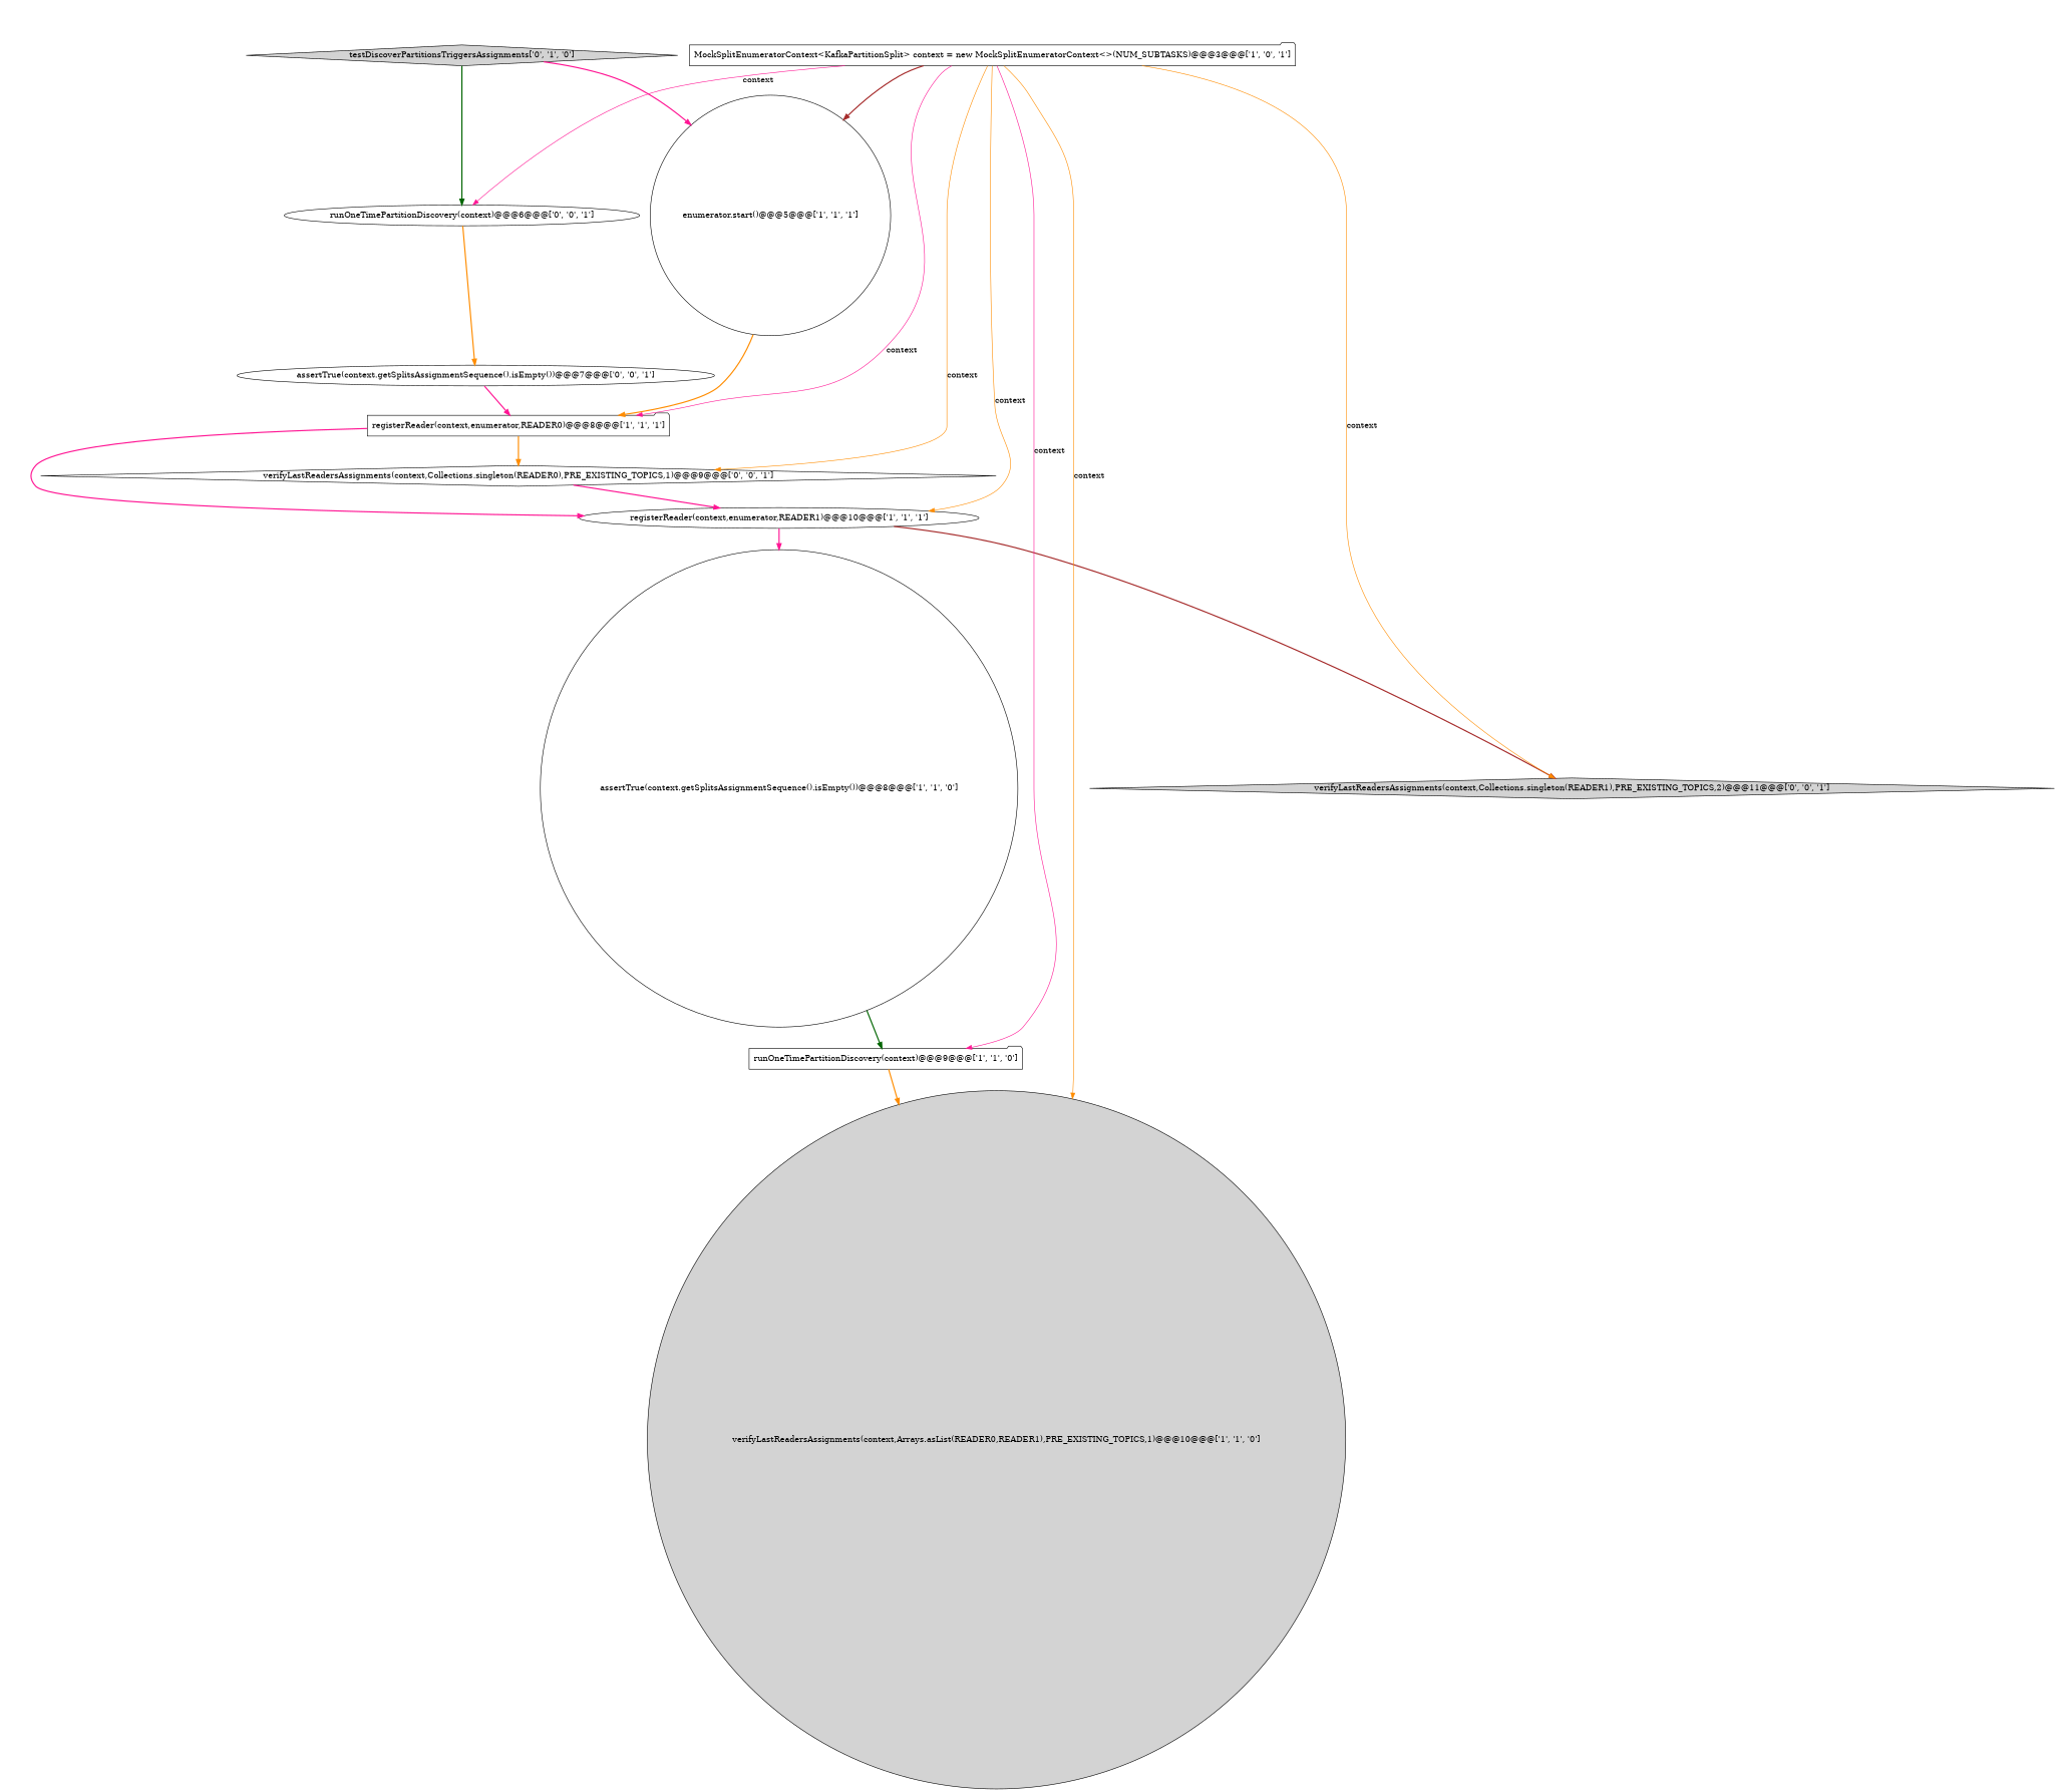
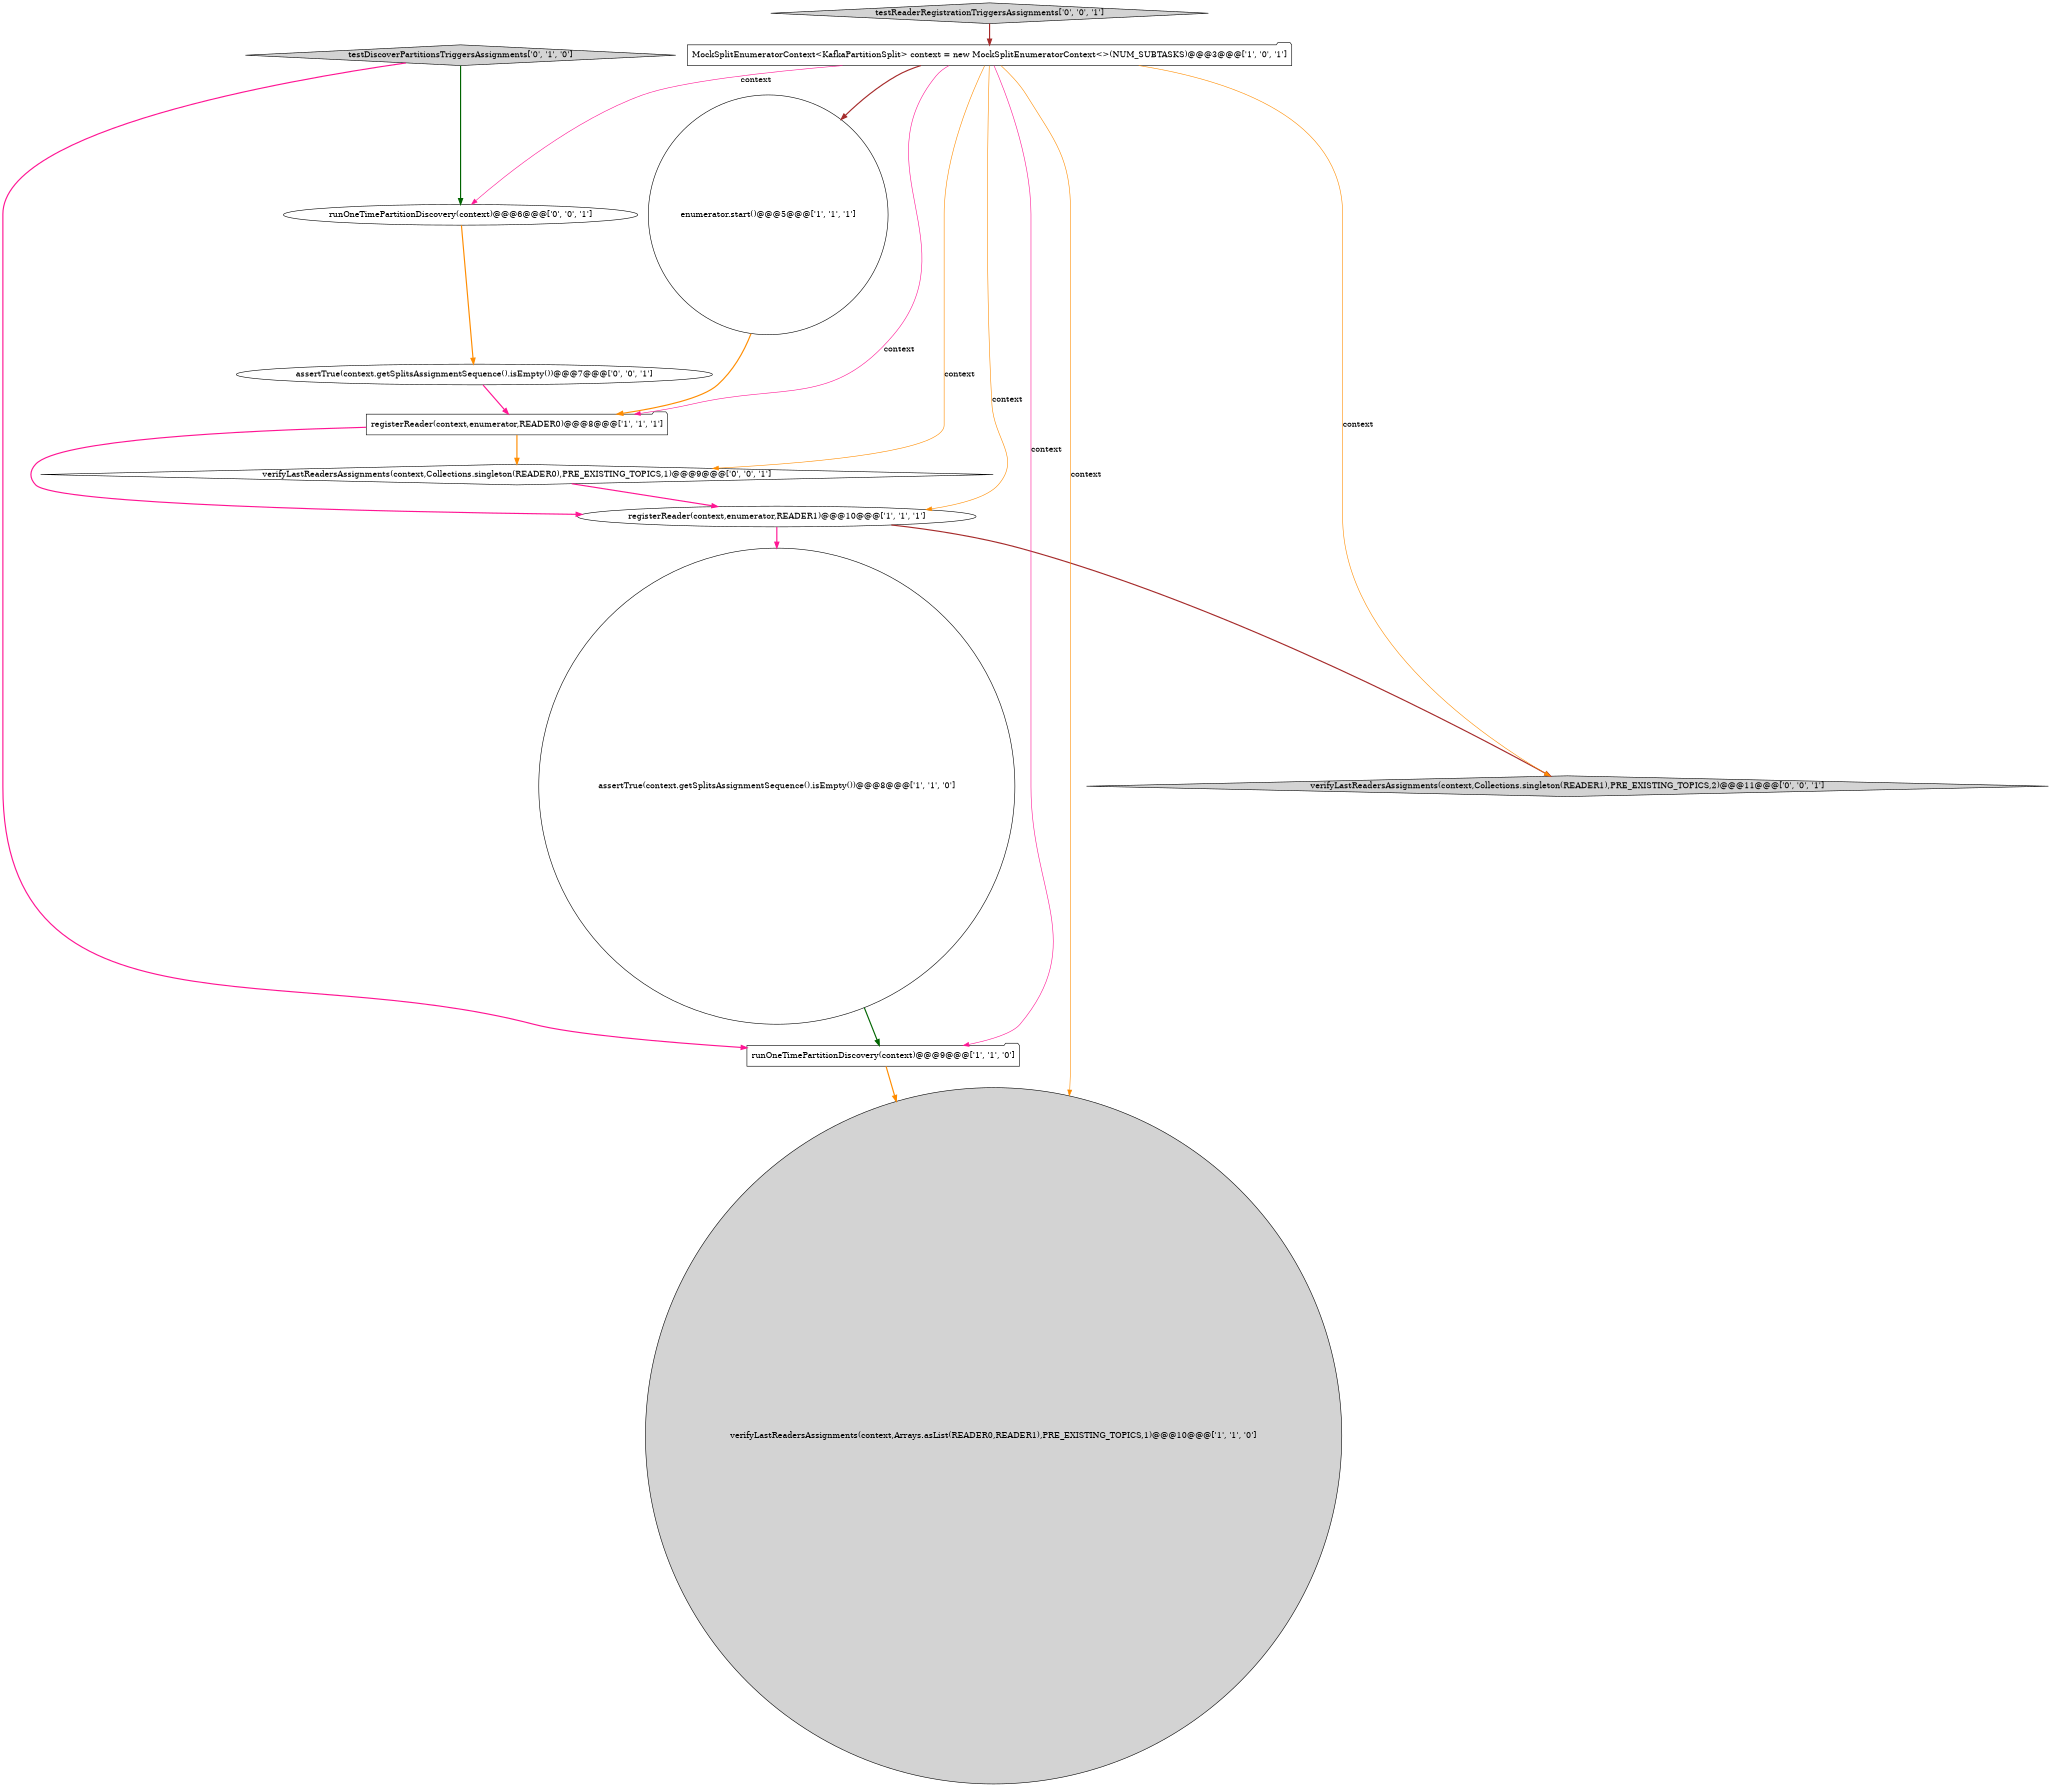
  digraph {
    node [fillcolor=white shape=diamond style=filled]
    edge [color=deeppink style=bold]
    n1 [label="assertTrue(context.getSplitsAssignmentSequence().isEmpty())@@@7@@@['0', '0', '1']" shape=ellipse]
    n2 [label="registerReader(context,enumerator,READER0)@@@8@@@['1', '1', '1']" shape=folder]
    n3 [label="registerReader(context,enumerator,READER1)@@@10@@@['1', '1', '1']" shape=ellipse]
    n4 [label="verifyLastReadersAssignments(context,Collections.singleton(READER0),PRE_EXISTING_TOPICS,1)@@@9@@@['0', '0', '1']"]
    n5 [fillcolor=lightgray label="verifyLastReadersAssignments(context,Arrays.asList(READER0,READER1),PRE_EXISTING_TOPICS,1)@@@10@@@['1', '1', '0']" shape=circle]
    n6 [fillcolor=lightgray label="testDiscoverPartitionsTriggersAssignments['0', '1', '0']"]
    n7 [label="enumerator.start()@@@5@@@['1', '1', '1']" shape=circle]
    n8 [label="runOneTimePartitionDiscovery(context)@@@6@@@['0', '0', '1']" shape=ellipse]
    n9 [label="runOneTimePartitionDiscovery(context)@@@9@@@['1', '1', '0']" shape=folder]
    n10 [label="assertTrue(context.getSplitsAssignmentSequence().isEmpty())@@@8@@@['1', '1', '0']" shape=circle]
    n11 [fillcolor=lightgray label="verifyLastReadersAssignments(context,Collections.singleton(READER1),PRE_EXISTING_TOPICS,2)@@@11@@@['0', '0', '1']"]
+   n12 [fillcolor=lightgray label="testReaderRegistrationTriggersAssignments['0', '0', '1']"]
    n13 [label="MockSplitEnumeratorContext<KafkaPartitionSplit> context = new MockSplitEnumeratorContext<>(NUM_SUBTASKS)@@@3@@@['1', '0', '1']" shape=folder]
    n1 -> n2
    n2 -> n3
    n2 -> n4 [color=darkorange]
    n3 -> n10
    n3 -> n11 [color=brown]
    n4 -> n3
-   n6 -> n7
+   n6 -> n9
    n6 -> n8 [color=darkgreen]
    n7 -> n2 [color=darkorange]
    n8 -> n1 [color=darkorange]
    n9 -> n5 [color=darkorange]
    n10 -> n9 [color=darkgreen]
+   n12 -> n13 [color=brown]
    n13 -> n2 [label=context style=solid]
    n13 -> n3 [color=darkorange label=context style=solid]
    n13 -> n4 [color=darkorange label=context style=solid]
    n13 -> n5 [color=darkorange label=context style=solid]
    n13 -> n7 [color=brown]
    n13 -> n8 [label=context style=solid]
    n13 -> n9 [label=context style=solid]
    n13 -> n11 [color=darkorange label=context style=solid]
  }
